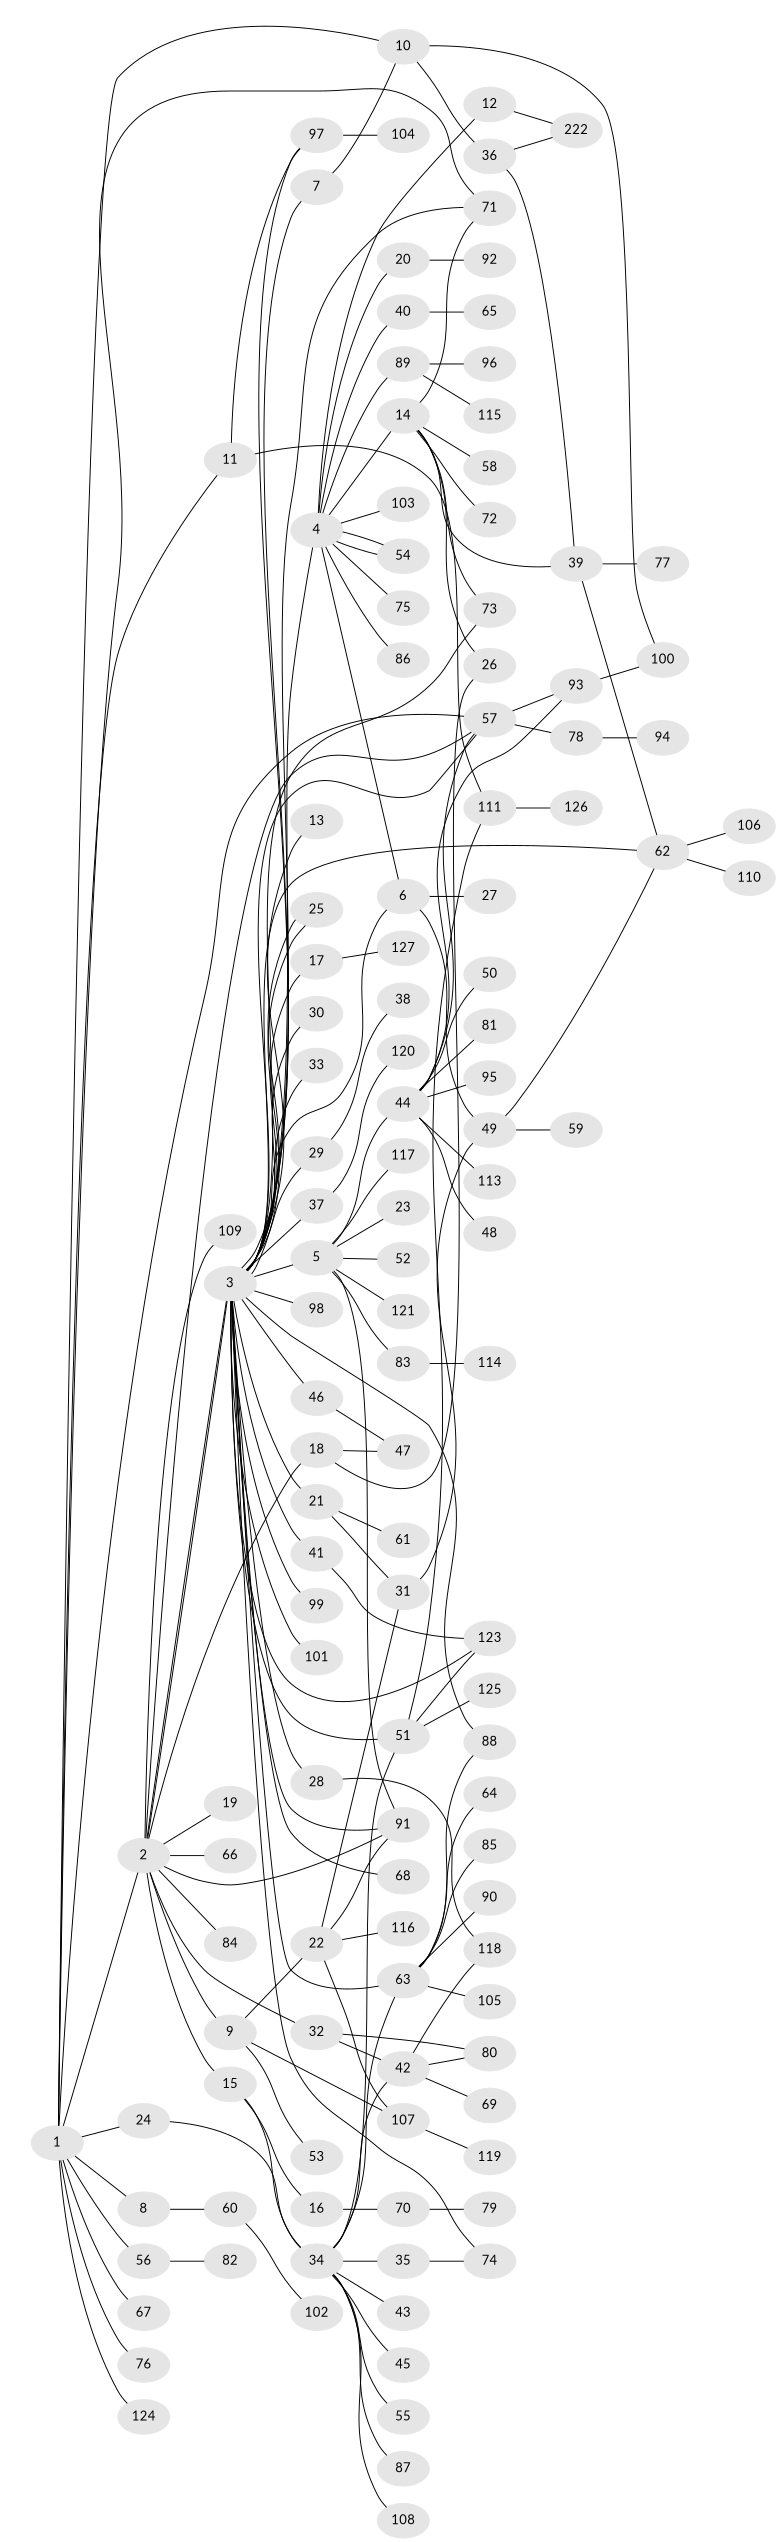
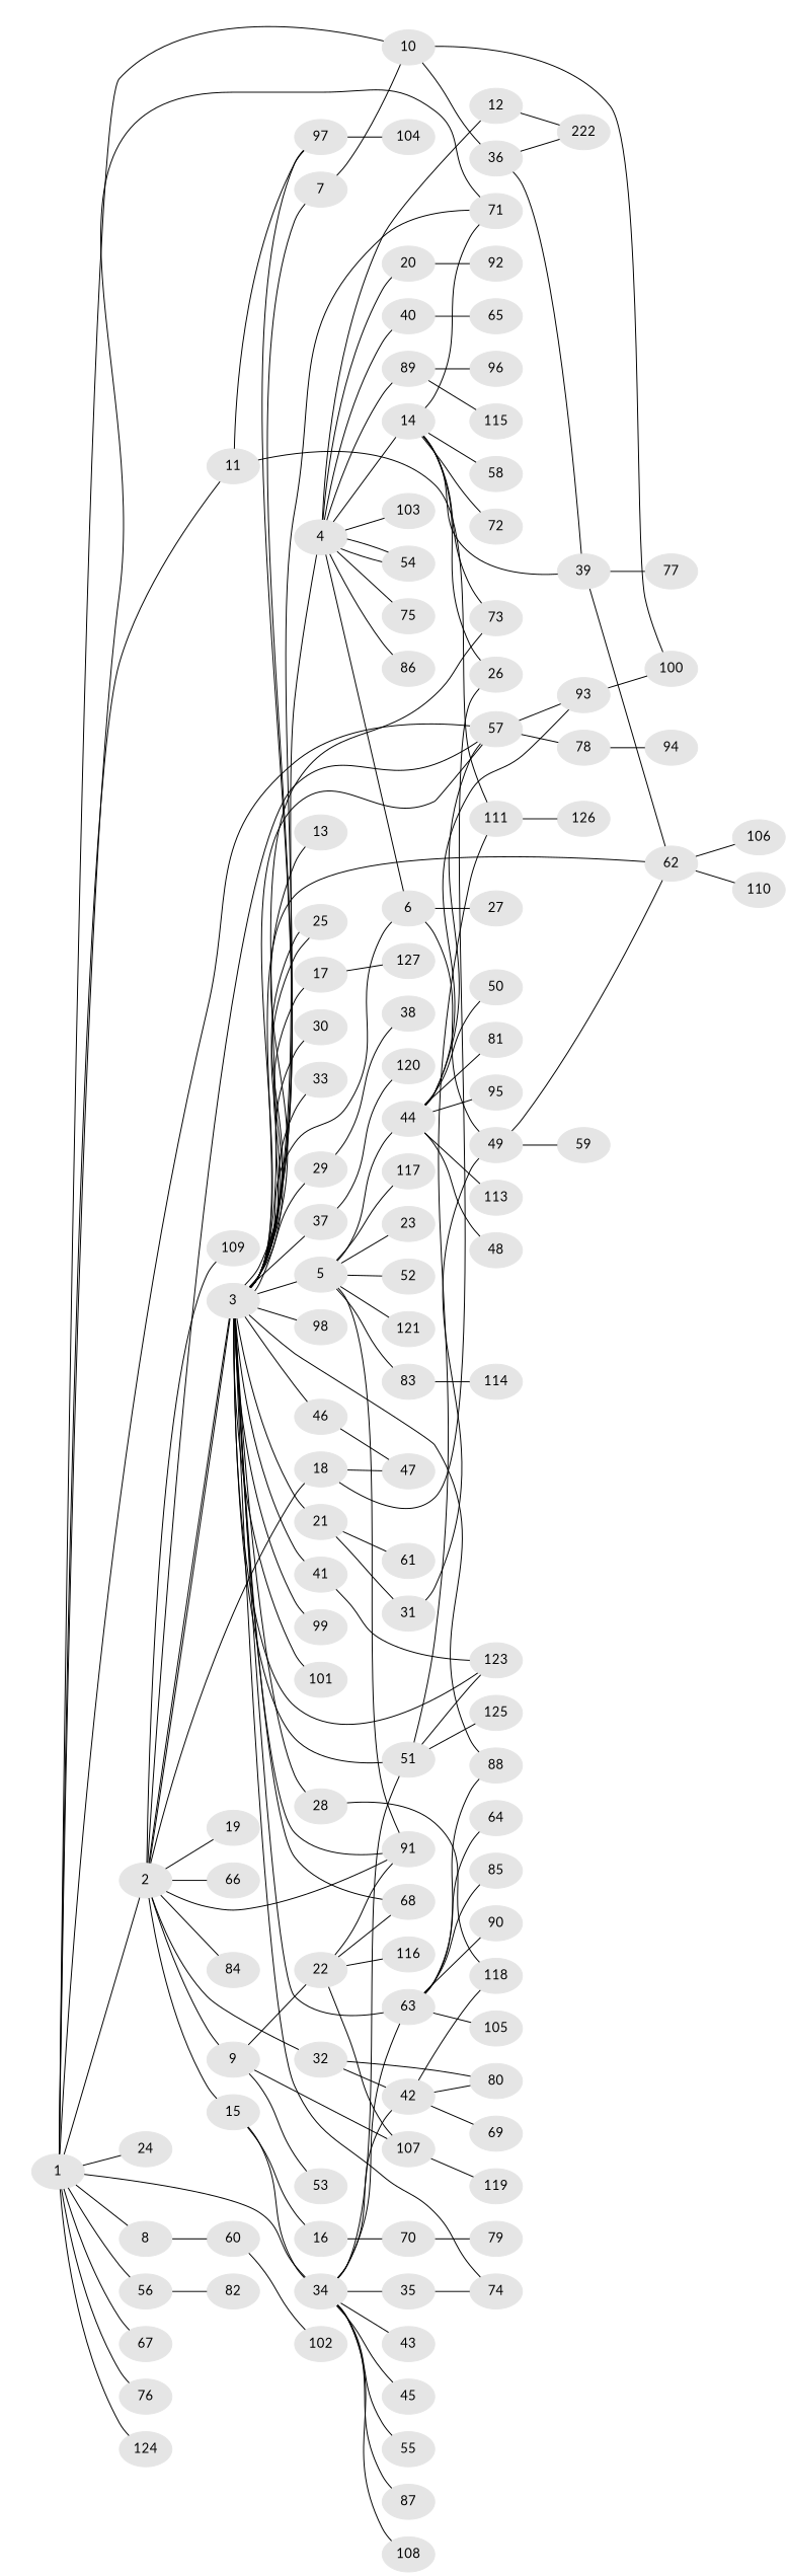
  graph {
    fontname=Lato
    rankdir=LR
    node [color=gray90 fontname=Lato style=filled]
    edge [fontname=Lato]
    1
    2
    8
    10
    11
    24
    34
    56
    57
    67
    71
    76
    124
    3
    9
    15
    18
    19
    32
    66
    84
    91
    109
    60
    36
    100
    97
    111
    51
    63
    42
    35
    43
    45
    55
    87
    108
    82
    93
    78
    6
    4
    5
    7
    13
    17
    21
    25
    28
    29
    30
    33
    37
    41
    46
    62
    68
    73
    74
    88
    98
    99
    101
    123
    27
    49
    22
    53
    107
    16
    26
    47
    80
    12
    14
    20
    40
    54
    75
    86
    89
    103
    23
    44
    52
    83
    117
    121
    127
    31
    61
    118
    38
    120
    125
    106
    110
    64
    85
    90
    105
    104
    n103 [label=222]
    39
    58
    72
    92
    65
    96
    115
    48
    50
    81
    95
    113
    114
    59
    102
    116
    119
    126
    77
    70
    79
    69
    94
    1 -- 2
    1 -- 8
    1 -- 10
    1 -- 11
    1 -- 24
-   24 -- 34
+   1 -- 34
    1 -- 56
    1 -- 57
    1 -- 67
    1 -- 71
    1 -- 76
    1 -- 124
    2 -- 57
    2 -- 3
    2 -- 3
    2 -- 9
    2 -- 15
    2 -- 18
    2 -- 19
    2 -- 32
    2 -- 66
    2 -- 84
    2 -- 91
    2 -- 109
    8 -- 60
    10 -- 36
    10 -- 100
    11 -- 97
    11 -- 111
    34 -- 51
    34 -- 63
    34 -- 42
    34 -- 35
    34 -- 43
    34 -- 45
    34 -- 55
    34 -- 87
    34 -- 108
    56 -- 82
    57 -- 93
    57 -- 78
    3 -- 57
    3 -- 71
    3 -- 91
    3 -- 97
    3 -- 51
    3 -- 63
    3 -- 6
    3 -- 4
    3 -- 5
    3 -- 7
    3 -- 13
    3 -- 17
    3 -- 21
    3 -- 25
    3 -- 25
    3 -- 28
    3 -- 29
    3 -- 30
    3 -- 33
    3 -- 37
    3 -- 41
    3 -- 46
    3 -- 62
    3 -- 68
    3 -- 73
    3 -- 74
    3 -- 88
    3 -- 98
    3 -- 99
    3 -- 101
    3 -- 123
    9 -- 22
    9 -- 53
    9 -- 107
    15 -- 34
    15 -- 16
    18 -- 26
    18 -- 47
    32 -- 42
    32 -- 80
    60 -- 102
    36 -- n103
    36 -- 39
    97 -- 104
    111 -- 126
    51 -- 111
    51 -- 123
    51 -- 125
    63 -- 88
    63 -- 64
    63 -- 85
    63 -- 90
    63 -- 105
    42 -- 80
    42 -- 118
    42 -- 69
    35 -- 74
    93 -- 100
    78 -- 94
    6 -- 27
    6 -- 49
    4 -- 6
    4 -- 12
    4 -- 14
    4 -- 20
    4 -- 40
    4 -- 54
    4 -- 54
    4 -- 75
    4 -- 86
    4 -- 89
    4 -- 103
    5 -- 91
    5 -- 23
    5 -- 44
    5 -- 52
    5 -- 83
    5 -- 117
    5 -- 121
    7 -- 10
    17 -- 127
    21 -- 31
    21 -- 61
    28 -- 118
    29 -- 38
    37 -- 120
    41 -- 123
    46 -- 47
    62 -- 106
    62 -- 110
    49 -- 62
    49 -- 59
    22 -- 91
    22 -- 107
-   22 -- 31
+   22 -- 68
    22 -- 116
    107 -- 119
    16 -- 70
    12 -- n103
    14 -- 71
    14 -- 73
    14 -- 26
    14 -- 39
    14 -- 58
    14 -- 72
    20 -- 92
    40 -- 65
    89 -- 96
    89 -- 115
    44 -- 57
    44 -- 93
    44 -- 48
    44 -- 50
    44 -- 81
    44 -- 95
    44 -- 113
    83 -- 114
    31 -- 49
    39 -- 62
    39 -- 77
    70 -- 79
  }
